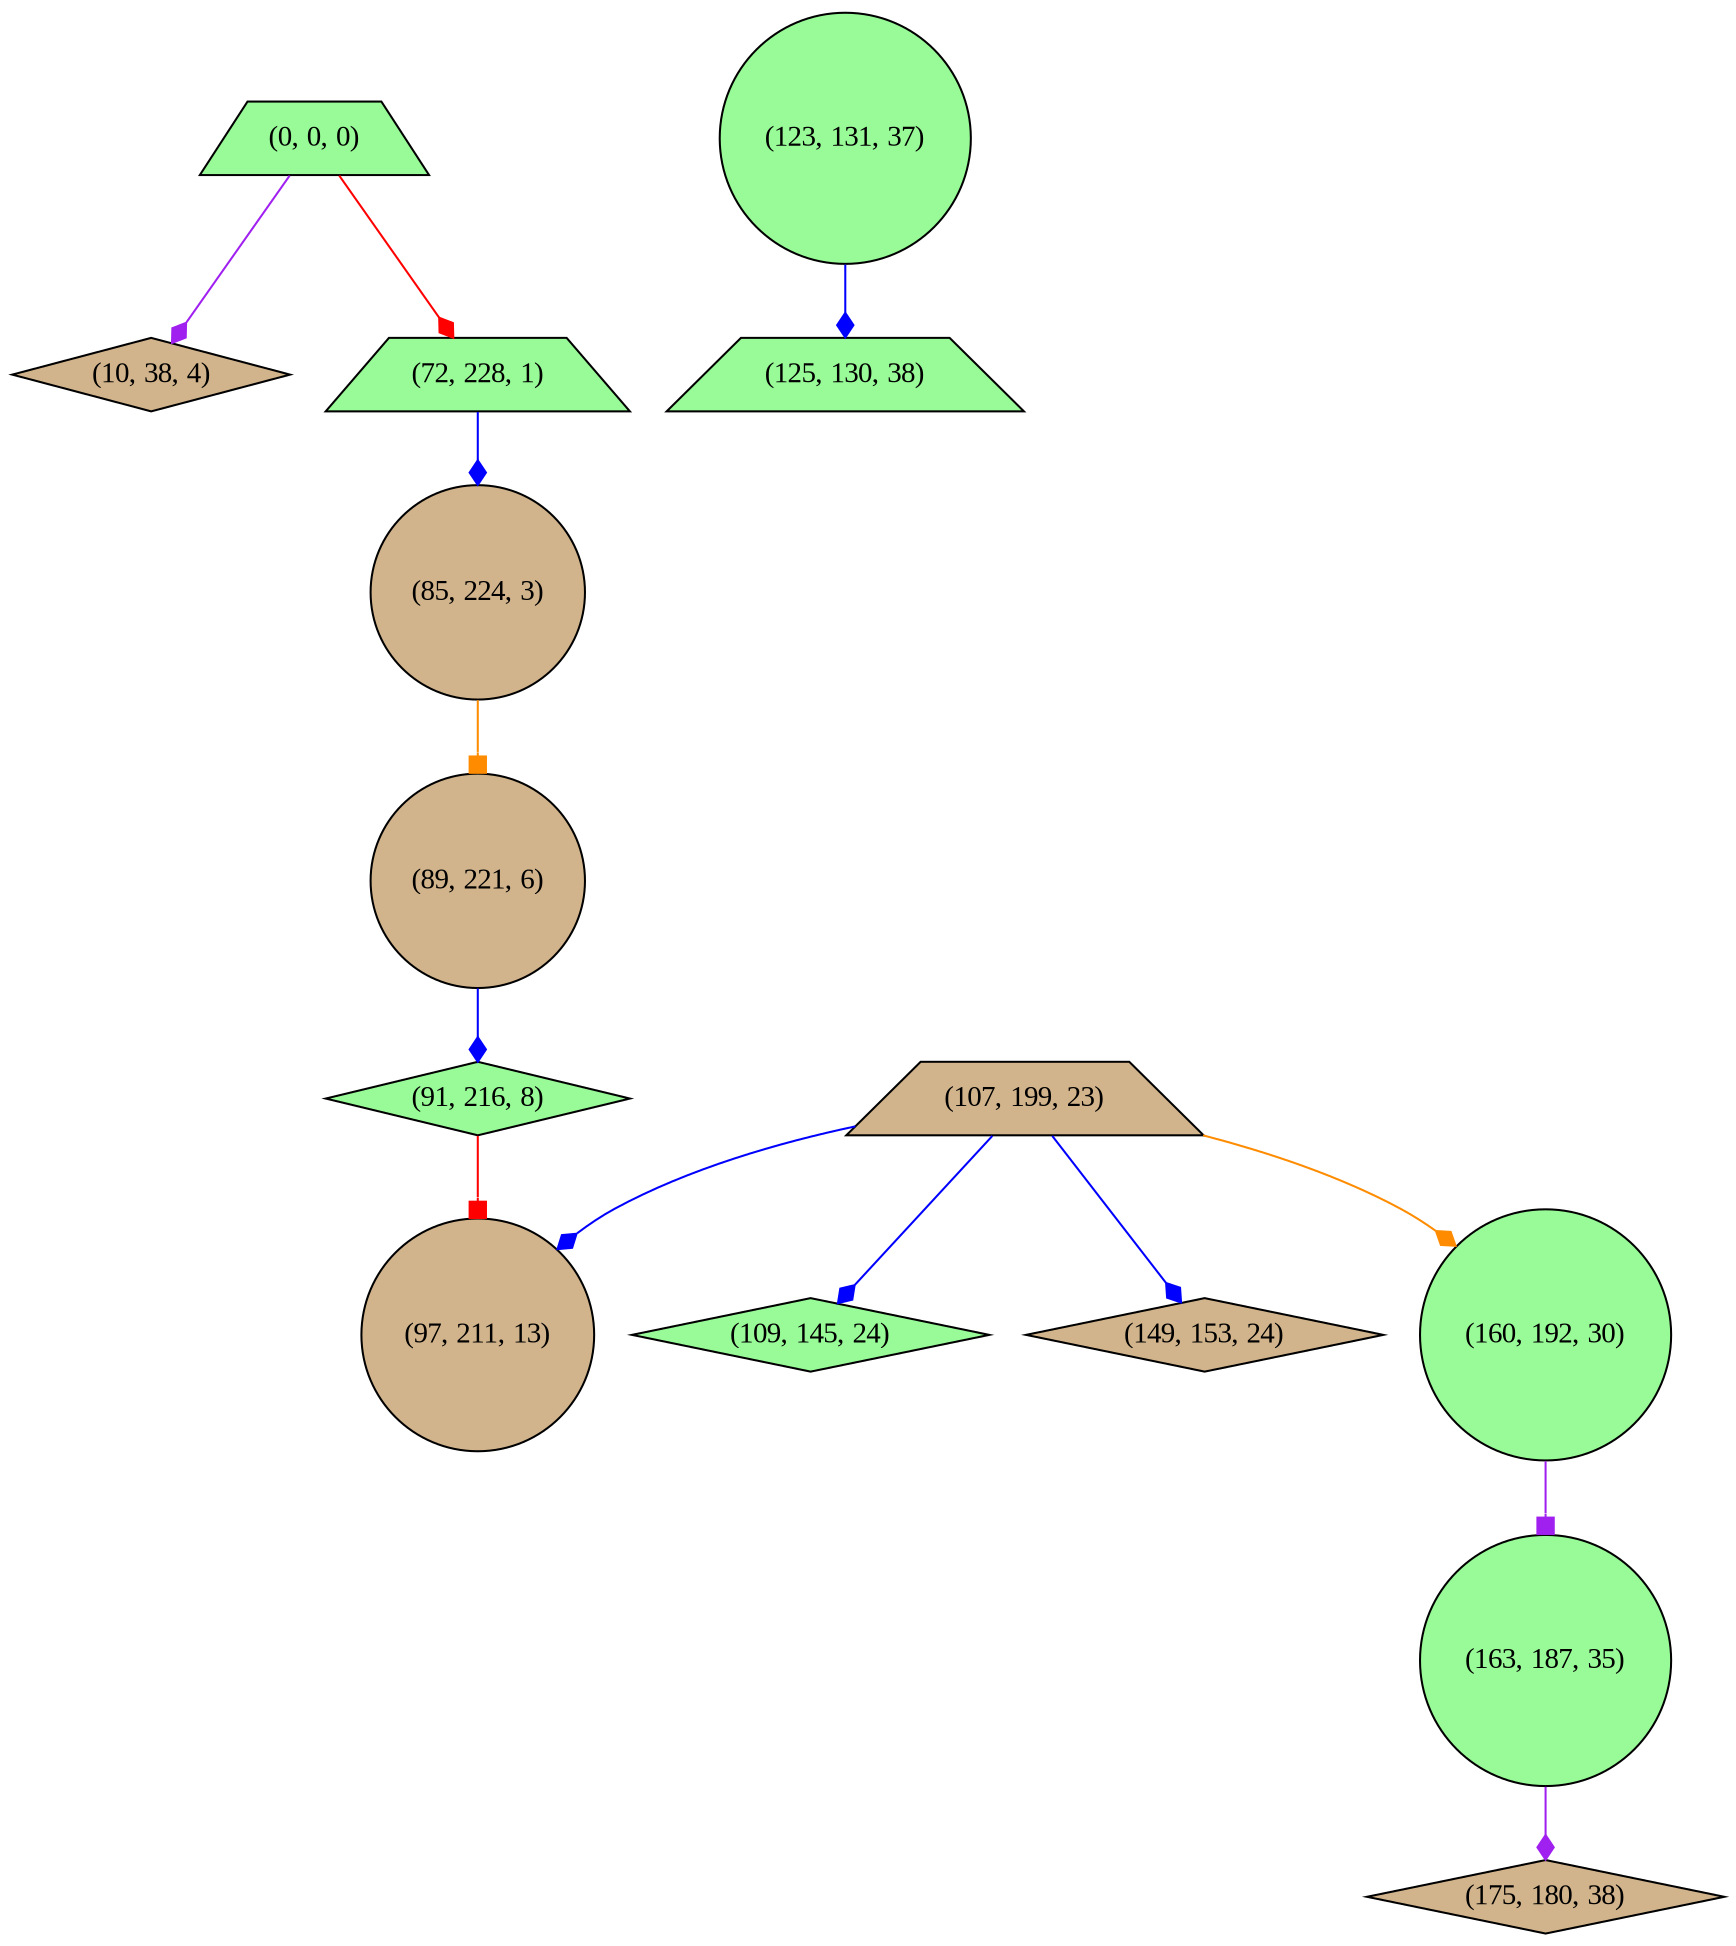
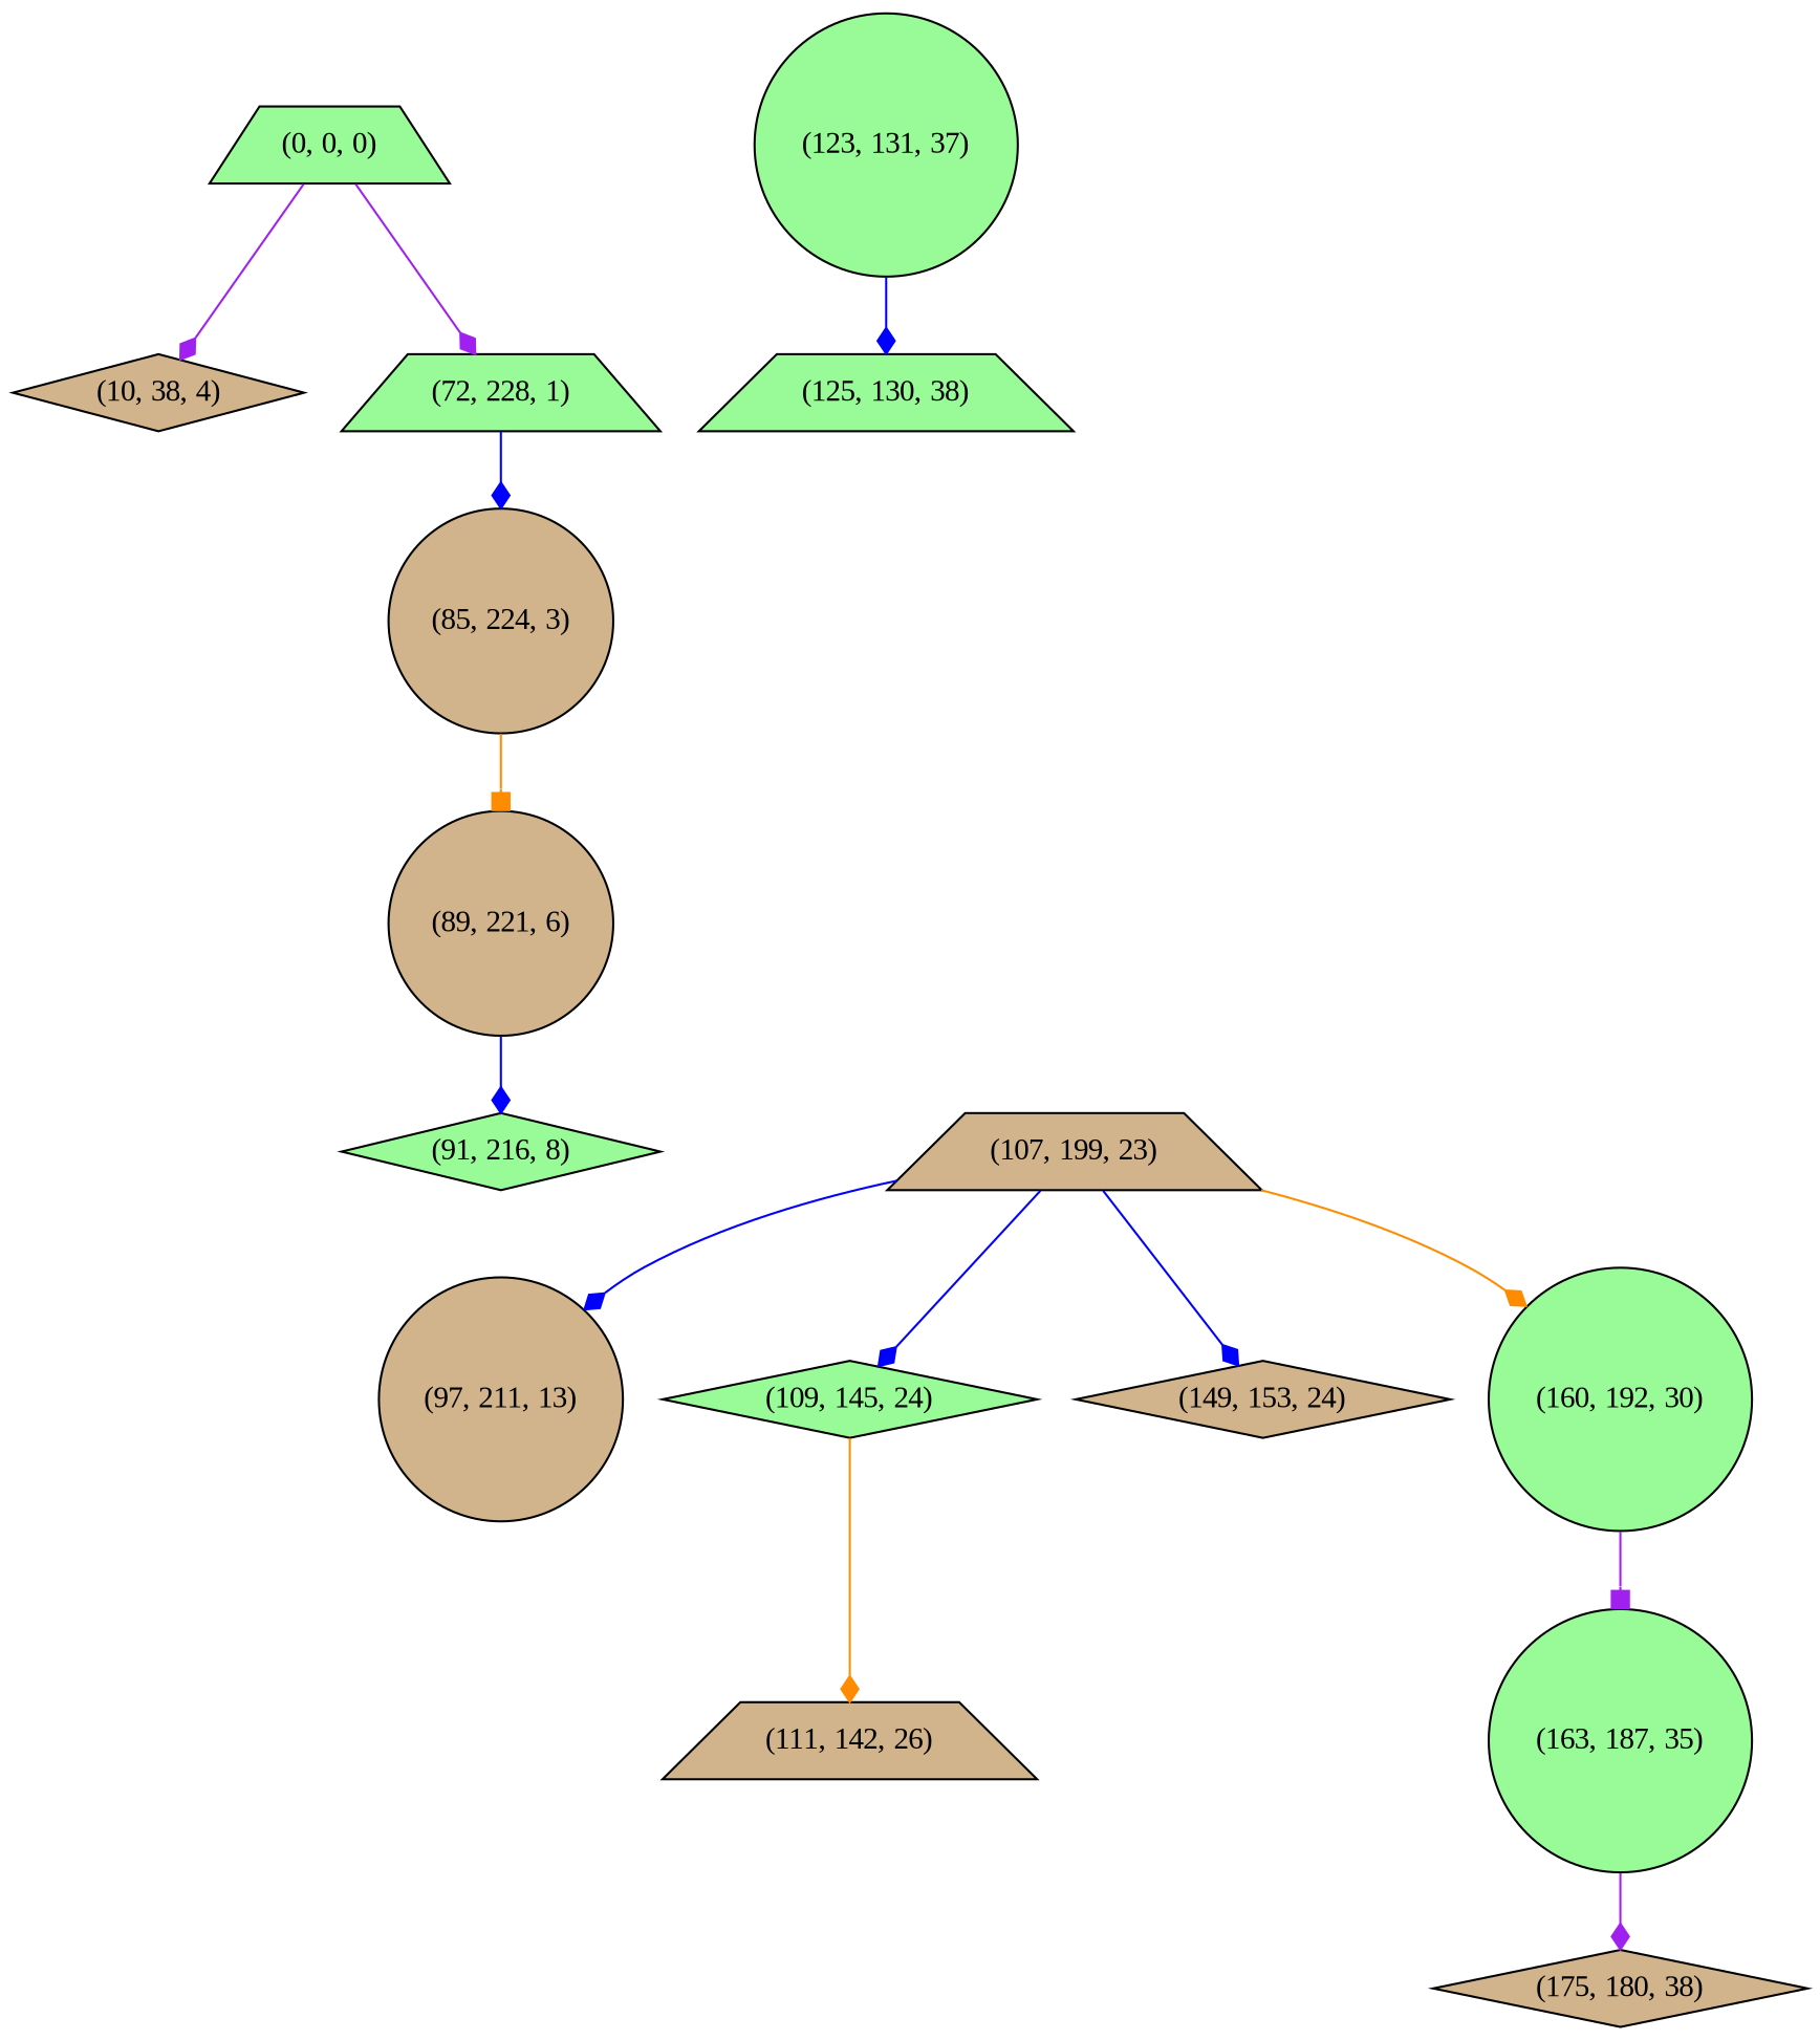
  digraph {
    fontname="Liberation Serif"
    node [fillcolor=palegreen fontname="Liberation Serif" shape=circle style=filled]
    edge [arrowhead=diamond color=blue fontname="Liberation Serif"]
    "(0, 0, 0)" [shape=trapezium]
    "(10, 38, 4)" [fillcolor=tan shape=diamond]
    "(72, 228, 1)" [shape=trapezium]
    "(85, 224, 3)" [fillcolor=tan]
    "(89, 221, 6)" [fillcolor=tan]
    "(91, 216, 8)" [shape=diamond]
    "(97, 211, 13)" [fillcolor=tan]
    "(107, 199, 23)" [fillcolor=tan shape=trapezium]
    "(109, 145, 24)" [shape=diamond]
    "(149, 153, 24)" [fillcolor=tan shape=diamond]
    "(160, 192, 30)"
+   "(111, 142, 26)" [fillcolor=tan shape=trapezium]
    n13 [label="(163, 187, 35)"]
    "(125, 130, 38)" [shape=trapezium]
    "(123, 131, 37)"
    "(175, 180, 38)" [fillcolor=tan shape=diamond]
    "(0, 0, 0)" -> "(10, 38, 4)" [color=purple]
-   "(0, 0, 0)" -> "(72, 228, 1)" [color=red]
+   "(0, 0, 0)" -> "(72, 228, 1)" [color=purple]
    "(72, 228, 1)" -> "(85, 224, 3)"
    "(85, 224, 3)" -> "(89, 221, 6)" [arrowhead=box color=darkorange]
    "(89, 221, 6)" -> "(91, 216, 8)"
-   "(91, 216, 8)" -> "(97, 211, 13)" [arrowhead=box color=red]
    "(107, 199, 23)" -> "(97, 211, 13)"
    "(107, 199, 23)" -> "(109, 145, 24)"
    "(107, 199, 23)" -> "(149, 153, 24)"
    "(107, 199, 23)" -> "(160, 192, 30)" [color=darkorange]
+   "(109, 145, 24)" -> "(111, 142, 26)" [color=darkorange]
    "(160, 192, 30)" -> n13 [arrowhead=box color=purple]
    n13 -> "(175, 180, 38)" [color=purple]
    "(123, 131, 37)" -> "(125, 130, 38)"
  }
